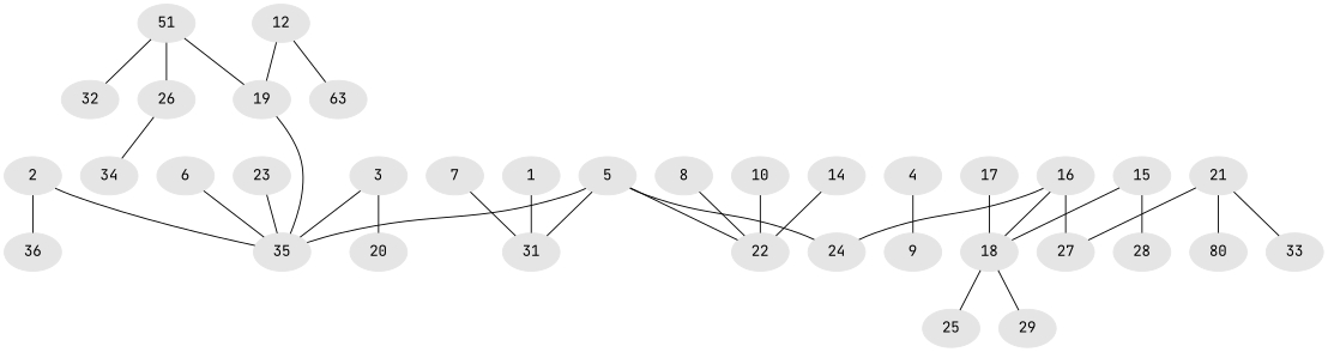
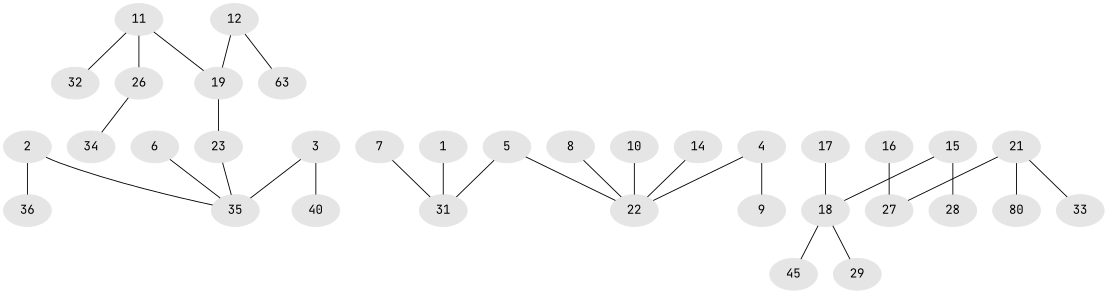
  graph {
    fontname="JetBrains Mono"
    node [color=gray90 fontname="JetBrains Mono" style=filled]
    edge [fontname="JetBrains Mono" weight=1.0]
    1
    31
    2
    35
    36
    3
-   20
+   20 [label=40]
    4
    9
    22
    5
-   24
    6
    7
    8
    10
-   11 [label=51]
+   11
    19
    26
    32
    34
    12
    n23 [label=63]
    14
    15
    18
    28
-   25
+   25 [label=45]
    29
    16
    27
    17
    21
    n34 [label=80]
    33
    23
    1 -- 31
    2 -- 35
    2 -- 36
    3 -- 35
    3 -- 20
    4 -- 9
+   4 -- 22
    5 -- 31
-   5 -- 35
    5 -- 22
-   5 -- 24
    6 -- 35
    7 -- 31
    8 -- 22
    10 -- 22
    11 -- 19
    11 -- 26
    11 -- 32
-   19 -- 35
+   19 -- 23
    26 -- 34
    12 -- 19
    12 -- n23
    14 -- 22
    15 -- 18
    15 -- 28
    18 -- 25
    18 -- 29
-   16 -- 24
-   16 -- 18
    16 -- 27
    17 -- 18
    21 -- 27
    21 -- n34
    21 -- 33
    23 -- 35
  }
